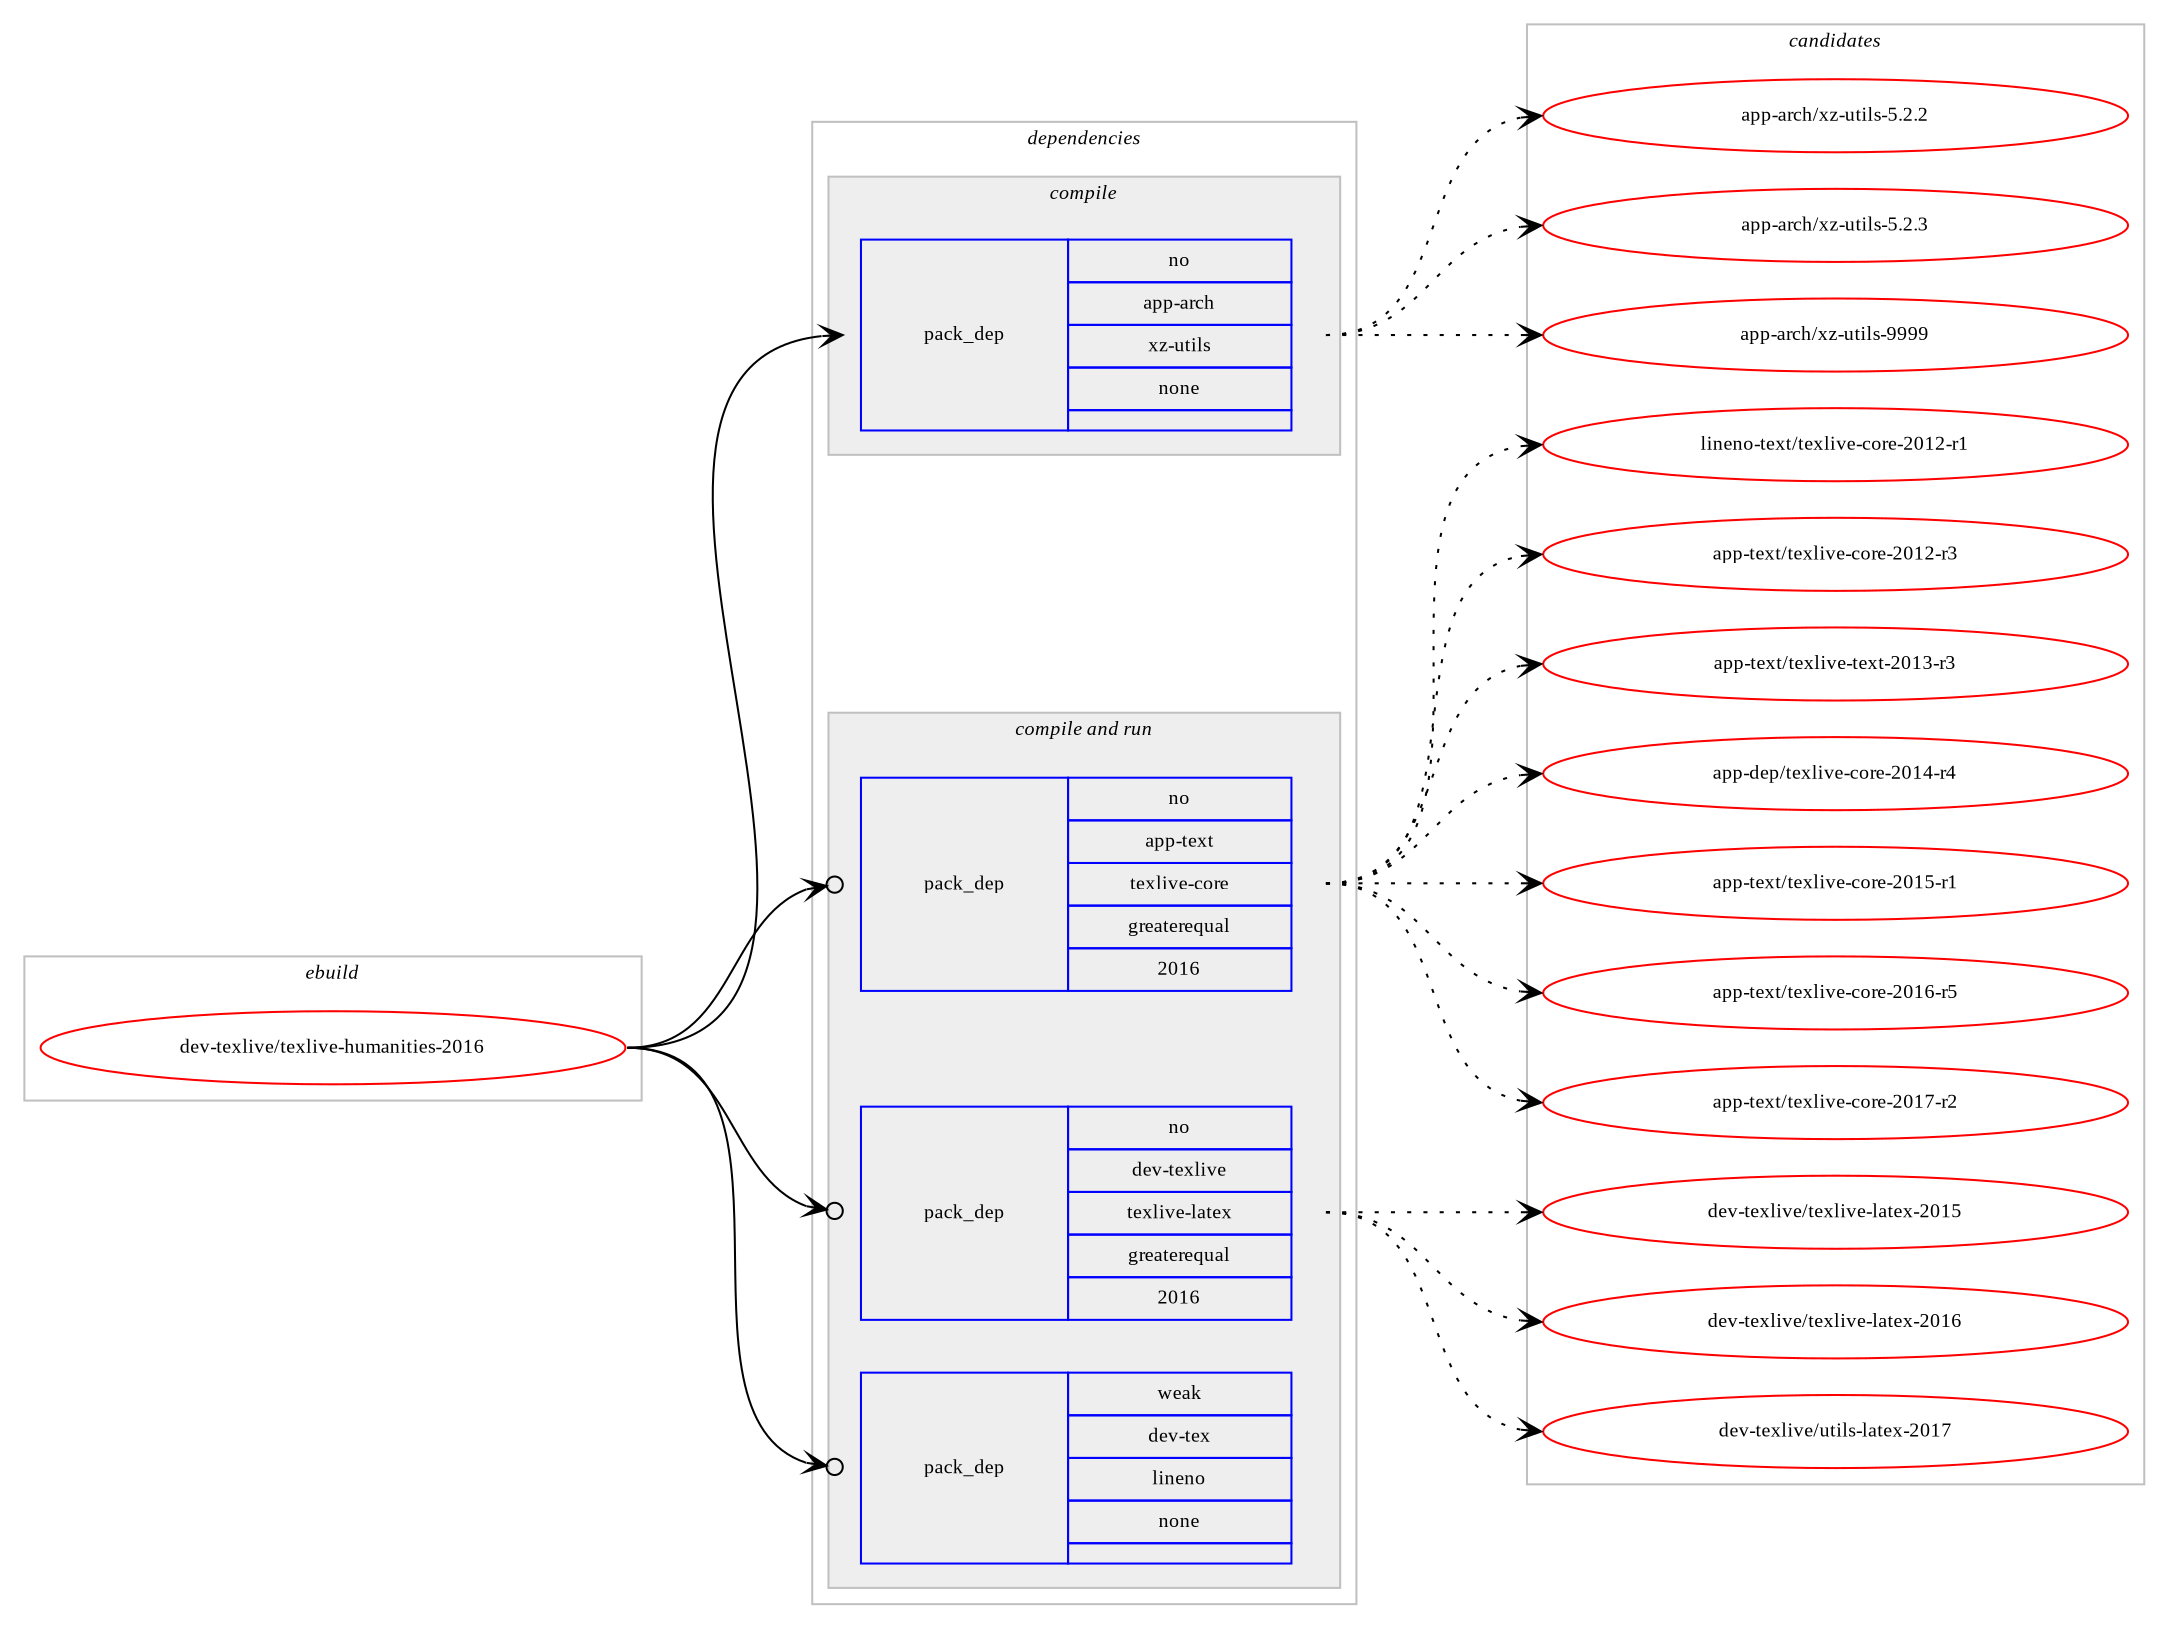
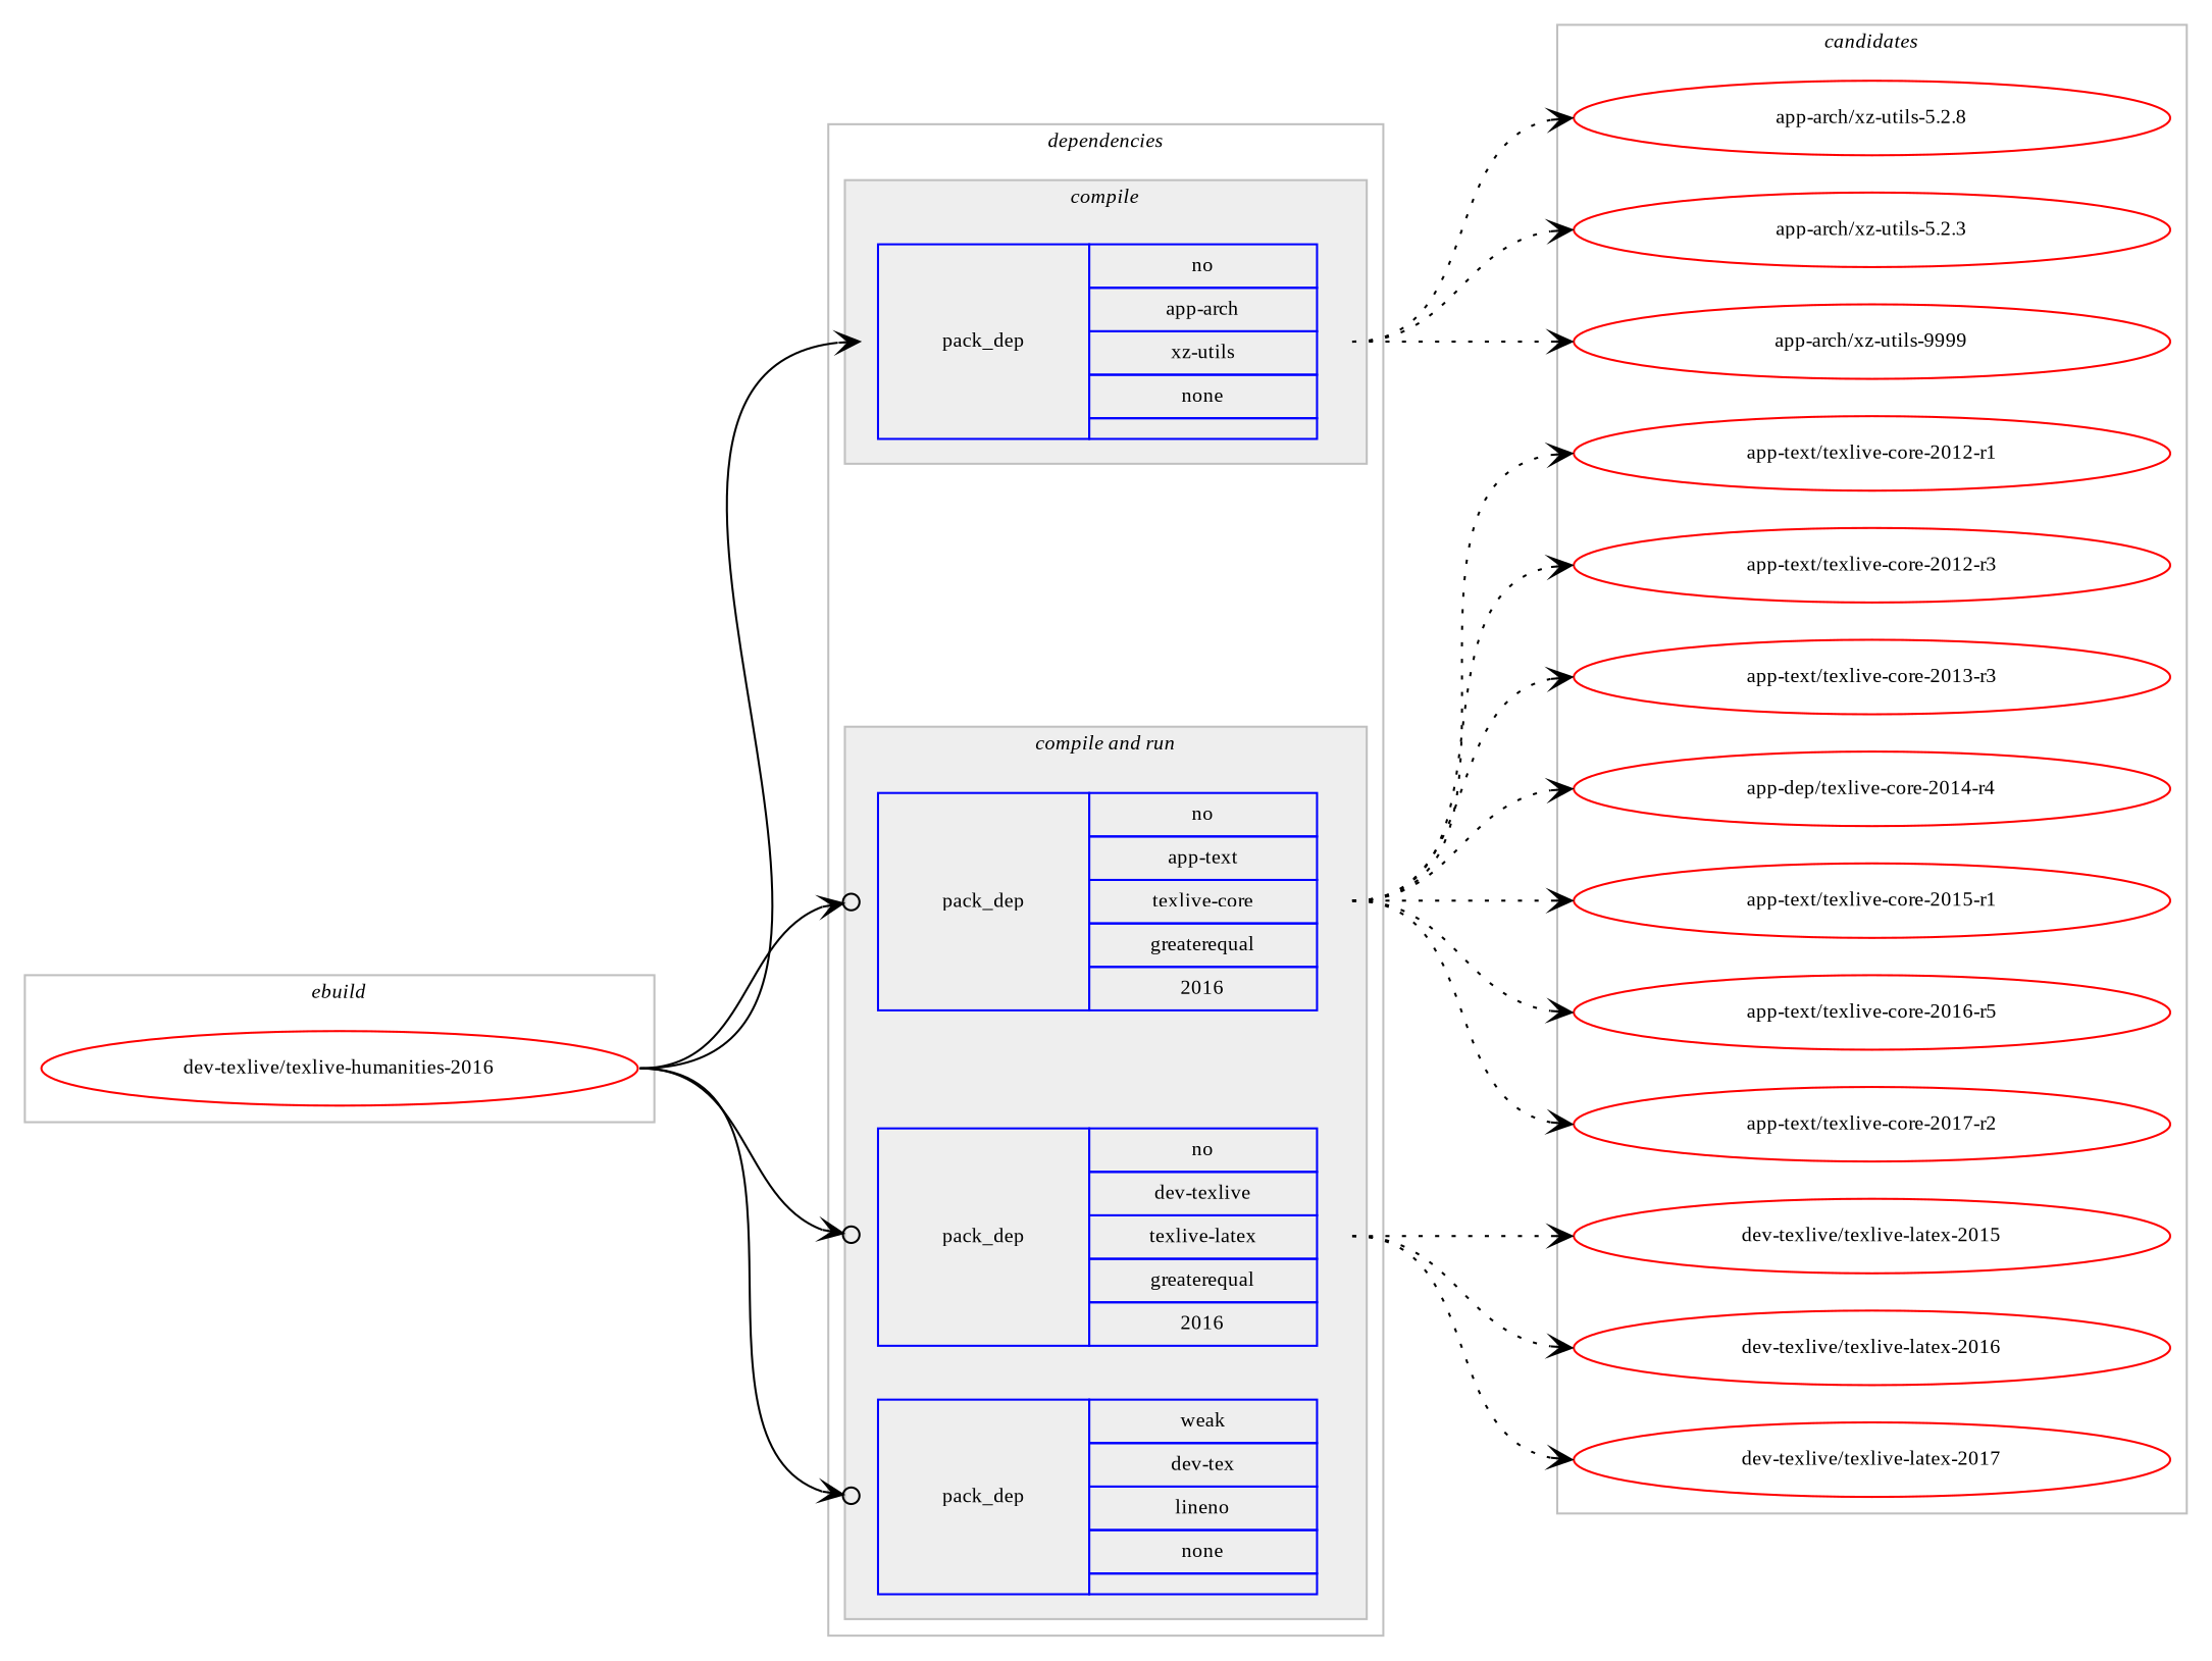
  digraph {
    compound=true
    concentrate=true
    fontname="Liberation Serif"
    fontsize=10
    newrank=true
    rankdir=LR
    ranksep=1.5
    node [color=red fontname="Liberation Serif" fontsize=10]
    edge [arrowhead=vee fontname="Liberation Serif" headport=w style=dotted tailport=e weight=100]
    n1 [label="dev-texlive/texlive-humanities-2016" width=4]
    n2 [color=blue label=<<TABLE BORDER="0" CELLBORDER="1" CELLSPACING="0" CELLPADDING="4" WIDTH="220"><TR><TD ROWSPAN="6" CELLPADDING="30">pack_dep</TD></TR><TR><TD WIDTH="110">no</TD></TR><TR><TD>app-arch</TD></TR><TR><TD>xz-utils</TD></TR><TR><TD>none</TD></TR><TR><TD></TD></TR></TABLE>> shape=none]
    n3 [color=blue label=<<TABLE BORDER="0" CELLBORDER="1" CELLSPACING="0" CELLPADDING="4" WIDTH="220"><TR><TD ROWSPAN="6" CELLPADDING="30">pack_dep</TD></TR><TR><TD WIDTH="110">no</TD></TR><TR><TD>app-text</TD></TR><TR><TD>texlive-core</TD></TR><TR><TD>greaterequal</TD></TR><TR><TD>2016</TD></TR></TABLE>> shape=none]
    n4 [color=blue label=<<TABLE BORDER="0" CELLBORDER="1" CELLSPACING="0" CELLPADDING="4" WIDTH="220"><TR><TD ROWSPAN="6" CELLPADDING="30">pack_dep</TD></TR><TR><TD WIDTH="110">no</TD></TR><TR><TD>dev-texlive</TD></TR><TR><TD>texlive-latex</TD></TR><TR><TD>greaterequal</TD></TR><TR><TD>2016</TD></TR></TABLE>> shape=none]
    n5 [color=blue label=<<TABLE BORDER="0" CELLBORDER="1" CELLSPACING="0" CELLPADDING="4" WIDTH="220"><TR><TD ROWSPAN="6" CELLPADDING="30">pack_dep</TD></TR><TR><TD WIDTH="110">weak</TD></TR><TR><TD>dev-tex</TD></TR><TR><TD>lineno</TD></TR><TR><TD>none</TD></TR><TR><TD></TD></TR></TABLE>> shape=none]
-   n6 [label="app-arch/xz-utils-5.2.2" width=4]
+   n6 [label="app-arch/xz-utils-5.2.8" width=4]
    n7 [label="app-arch/xz-utils-5.2.3" width=4]
    n8 [label="app-arch/xz-utils-9999" width=4]
-   n9 [label="lineno-text/texlive-core-2012-r1" width=4]
+   n9 [label="app-text/texlive-core-2012-r1" width=4]
    n10 [label="app-text/texlive-core-2012-r3" width=4]
-   n11 [label="app-text/texlive-text-2013-r3" width=4]
+   n11 [label="app-text/texlive-core-2013-r3" width=4]
    n12 [label="app-dep/texlive-core-2014-r4" width=4]
    n13 [label="app-text/texlive-core-2015-r1" width=4]
    n14 [label="app-text/texlive-core-2016-r5" width=4]
    n15 [label="app-text/texlive-core-2017-r2" width=4]
    n16 [label="dev-texlive/texlive-latex-2015" width=4]
    n17 [label="dev-texlive/texlive-latex-2016" width=4]
-   n18 [label="dev-texlive/utils-latex-2017" width=4]
+   n18 [label="dev-texlive/texlive-latex-2017" width=4]
    subgraph cluster_1 {
      color=gray
      label=<<i>ebuild</i>>
      rank=same
      n1
    }
    subgraph cluster_2 {
      color=gray
      label=<<i>dependencies</i>>
      subgraph cluster_3 {
        color=gray
        fillcolor="#eeeeee"
        label=<<i>compile</i>>
        style=filled
        subgraph sub_4 {
          color=gray
          fillcolor="#eeeeee"
          label=<<i>compile</i>>
          style=filled
          n2
        }
      }
      subgraph cluster_5 {
        color=gray
        fillcolor="#eeeeee"
        label=<<i>compile and run</i>>
        style=filled
        subgraph sub_6 {
          color=gray
          fillcolor="#eeeeee"
          label=<<i>compile and run</i>>
          style=filled
          n3
        }
        subgraph sub_7 {
          color=gray
          fillcolor="#eeeeee"
          label=<<i>compile and run</i>>
          style=filled
          n4
        }
        subgraph sub_8 {
          color=gray
          fillcolor="#eeeeee"
          label=<<i>compile and run</i>>
          style=filled
          n5
        }
      }
      subgraph cluster_9 {
        color=gray
        fillcolor="#eeeeee"
        label=<<i>run</i>>
        style=filled
      }
    }
    subgraph cluster_10 {
      color=gray
      label=<<i>candidates</i>>
      rank=same
      subgraph sub_11 {
        color=black
        label=<<i>candidates</i>>
        nodesep=1
        rank=same
        n6
        n7
        n8
      }
      subgraph sub_12 {
        color=black
        label=<<i>candidates</i>>
        nodesep=1
        rank=same
        n9
        n10
        n11
        n12
        n13
        n14
        n15
      }
      subgraph sub_13 {
        color=black
        label=<<i>candidates</i>>
        nodesep=1
        rank=same
        n16
        n17
        n18
      }
      subgraph sub_14 {
        color=black
        label=<<i>candidates</i>>
        nodesep=1
        rank=same
      }
    }
    n1 -> n2 [style=solid weight=20]
    n1 -> n3 [arrowhead=odotvee style=solid weight=20]
    n1 -> n4 [arrowhead=odotvee style=solid weight=20]
    n1 -> n5 [arrowhead=odotvee style=solid weight=20]
    n2 -> n6
    n2 -> n7
    n2 -> n8
    n3 -> n9
    n3 -> n10
    n3 -> n11
    n3 -> n12
    n3 -> n13
    n3 -> n14
    n3 -> n15
    n4 -> n16
    n4 -> n17
    n4 -> n18
  }
